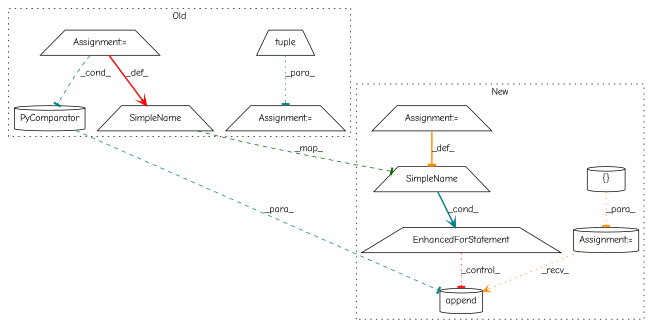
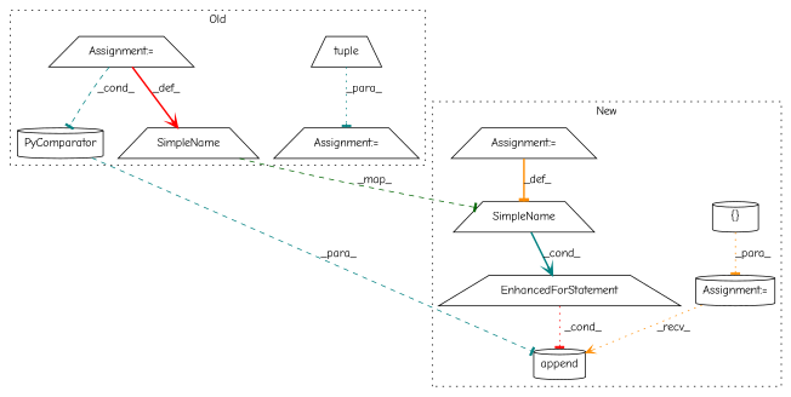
  digraph {
    fontname="Comic Neue"
    node [a=7 fontname="Comic Neue" l=1 s=22154 shape=trapezium]
    edge [arrowhead=tee color=teal fontname="Comic Neue" style=dotted]
    n1 [a=32 l="17,-5" label=tuple s="22023,22187"]
    n2 [l=25 label="Assignment:="]
    n3 [a=42 label=SimpleName s=22157]
    n4 [a=113 l=25 label=PyComparator shape=cylinder]
    n5 [label="Assignment:=" s=22022]
    n6 [a=32 l="7,1" label=append s="22294,22323" shape=cylinder]
    n7 [a=70 l="53,2" label=EnhancedForStatement s="22160,22230"]
    n8 [a=42 label=SimpleName s=22217]
    n9 [a=4 l=2 label="{}" s=22152 shape=cylinder]
    n10 [label="Assignment:=" s=22142 shape=cylinder]
    n11 [l="53,2" label="Assignment:=" s="22160,22230"]
    subgraph cluster_1 {
      label=Old
      style=dotted
      n1
      n2
      n3
      n4
      n5
    }
    subgraph cluster_2 {
      label=New
      style=dotted
      n6
      n7
      n8
      n9
      n10
      n11
    }
    n1 -> n5 [label=_para_]
    n2 -> n3 [arrowhead=vee color=red label=_def_ style=bold]
    n2 -> n4 [label=_cond_ style=dashed]
    n3 -> n8 [color=darkgreen label=_map_ style=dashed]
    n4 -> n6 [label=_para_ style=dashed]
-   n7 -> n6 [color=red label=_control_]
+   n7 -> n6 [color=red label=_cond_]
    n8 -> n7 [arrowhead=vee label=_cond_ style=bold]
    n9 -> n10 [color=darkorange label=_para_]
    n10 -> n6 [arrowhead=vee color=darkorange label=_recv_]
    n11 -> n8 [color=darkorange label=_def_ style=bold]
  }
